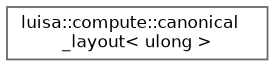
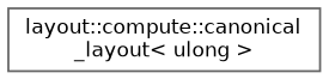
  digraph {
    rankdir=LR
-   n1 [color=grey40 fillcolor=white fontname=Helvetica fontsize=10 height=0.2 label="luisa::compute::canonical\l_layout\< ulong \>" shape=box style=filled width=0.4]
+   n1 [color=grey40 fillcolor=white fontname=Helvetica fontsize=10 height=0.2 label="layout::compute::canonical\l_layout\< ulong \>" shape=box style=filled width=0.4]
  }
